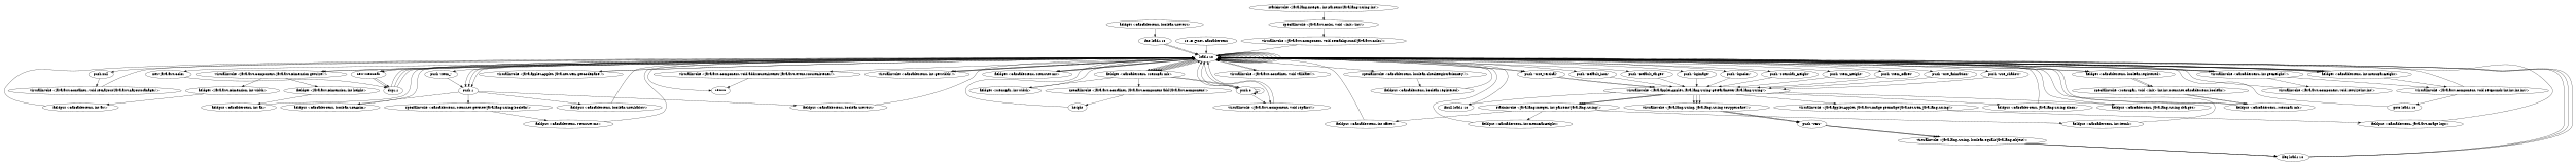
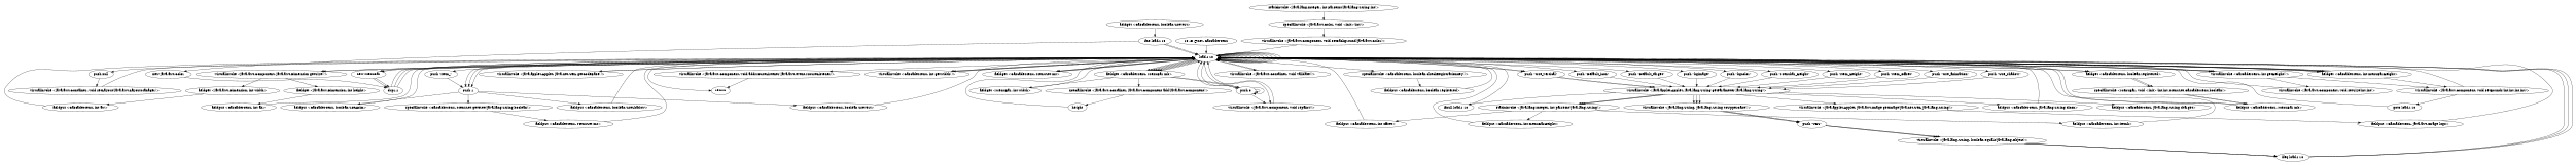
  digraph {
    n1 [label="r0 := @net: CascadeMenu"]
    "load.r r0"
    "specialinvoke <CascadeMenu: boolean checkRegistrationKey()>"
    "virtualinvoke <java.awt.Component: java.awt.Dimension getSize()>"
    "push null"
    "push \"Item_Height\""
    "push \"Item_Offset\""
    "push \"Use_animation\""
    "push 1"
    "push \"Use_shadow\""
    "push \"Use_vertical\""
    "push \"Default_icon\""
    "push \"Default_target\""
    "push \"Item_\""
    "virtualinvoke <java.applet.Applet: java.net.URL getCodeBase()>"
    "push \"bgimage\""
    "new java.awt.Color"
    "push \"bgcolor\""
    "push \"Menubar_Height\""
    "new MenuBar"
    "virtualinvoke <CascadeMenu: int getWidth()>"
    "fieldget <CascadeMenu: int menuBarHeight>"
    "fieldget <CascadeMenu: MenuSet ms>"
    "fieldget <CascadeMenu: boolean registered>"
    "fieldget <CascadeMenu: MenuBar mb>"
    "virtualinvoke <java.awt.Component: void addMouseListener(java.awt.event.MouseListener)>"
    "virtualinvoke <CascadeMenu: int getHeight()>"
    "virtualinvoke <java.awt.Component: void repaint()>"
    "virtualinvoke <java.awt.Container: void validate()>"
    return
    "fieldput <CascadeMenu: boolean registered>"
    "fieldget <java.awt.Dimension: int width>"
    "fieldget <java.awt.Dimension: int height>"
    "virtualinvoke <java.awt.Container: void setLayout(java.awt.LayoutManager)>"
    "virtualinvoke <java.applet.Applet: java.lang.String getParameter(java.lang.String)>"
    "fieldput <CascadeMenu: boolean useAnim>"
    "fieldput <CascadeMenu: boolean useShadow>"
    "fieldput <CascadeMenu: boolean useVert>"
    "specialinvoke <CascadeMenu: MenuSet getTree(java.lang.String,boolean)>"
    "dup1.r"
    "fieldget <CascadeMenu: boolean useVert>"
    "ifne load.r r0"
    "virtualinvoke <java.awt.Component: void setBounds(int,int,int,int)>"
    "specialinvoke <MenuBar: void <init>(int,int,MenuSet,CascadeMenu,boolean)>"
    "push 0"
    "specialinvoke <java.awt.Container: java.awt.Component add(java.awt.Component)>"
    "fieldget <MenuBar: int width>"
    "virtualinvoke <java.awt.Component: void setSize(int,int)>"
    "fieldput <CascadeMenu: int aw>"
    "fieldput <CascadeMenu: int ah>"
    "staticinvoke <java.lang.Integer: int parseInt(java.lang.String)>"
    "virtualinvoke <java.lang.String: java.lang.String toUpperCase()>"
    "ifnull load.r r0"
    "fieldput <CascadeMenu: java.lang.String dicon>"
    "fieldput <CascadeMenu: java.lang.String dtarget>"
    "virtualinvoke <java.applet.Applet: java.awt.Image getImage(java.net.URL,java.lang.String)>"
    "fieldput <CascadeMenu: int itemh>"
    "fieldput <CascadeMenu: int offset>"
    "fieldput <CascadeMenu: int menuBarHeight>"
    "push \"YES\""
    "fieldput <CascadeMenu: java.awt.Image logo>"
    "virtualinvoke <java.lang.String: boolean equals(java.lang.Object)>"
    "ifeq load.r r0"
    "fieldput <CascadeMenu: MenuSet ms>"
    "staticinvoke <java.lang.Integer: int parseInt(java.lang.String,int)>"
    "specialinvoke <java.awt.Color: void <init>(int)>"
    "virtualinvoke <java.awt.Component: void setBackground(java.awt.Color)>"
    "goto load.r r0"
    "fieldput <CascadeMenu: MenuBar mb>"
    n70 [label=height]
    n1 -> "load.r r0"
    "load.r r0" -> "load.r r0"
    "load.r r0" -> "load.r r0"
    "load.r r0" -> "load.r r0"
    "load.r r0" -> "load.r r0"
    "load.r r0" -> "load.r r0"
    "load.r r0" -> "load.r r0"
    "load.r r0" -> "load.r r0"
    "load.r r0" -> "load.r r0"
    "load.r r0" -> "load.r r0"
    "load.r r0" -> "load.r r0"
    "load.r r0" -> "load.r r0"
    "load.r r0" -> "load.r r0"
    "load.r r0" -> "load.r r0"
    "load.r r0" -> "load.r r0"
    "load.r r0" -> "load.r r0"
    "load.r r0" -> "specialinvoke <CascadeMenu: boolean checkRegistrationKey()>"
    "load.r r0" -> "virtualinvoke <java.awt.Component: java.awt.Dimension getSize()>"
    "load.r r0" -> "virtualinvoke <java.awt.Component: java.awt.Dimension getSize()>"
    "load.r r0" -> "push null"
    "load.r r0" -> "push \"Item_Height\""
    "load.r r0" -> "push \"Item_Offset\""
    "load.r r0" -> "push \"Use_animation\""
    "load.r r0" -> "push 1"
    "load.r r0" -> "push 1"
    "load.r r0" -> "push 1"
    "load.r r0" -> "push \"Use_shadow\""
    "load.r r0" -> "push \"Use_vertical\""
    "load.r r0" -> "push \"Use_vertical\""
    "load.r r0" -> "push \"Default_icon\""
    "load.r r0" -> "push \"Default_target\""
    "load.r r0" -> "push \"Item_\""
    "load.r r0" -> "virtualinvoke <java.applet.Applet: java.net.URL getCodeBase()>"
    "load.r r0" -> "push \"bgimage\""
-   "load.r r0" -> "new java.awt.Color"
+   "ifne load.r r0" -> "new java.awt.Color"
    "load.r r0" -> "push \"bgcolor\""
    "load.r r0" -> "push \"Menubar_Height\""
    "load.r r0" -> "new MenuBar"
    "load.r r0" -> "new MenuBar"
    "load.r r0" -> "virtualinvoke <CascadeMenu: int getWidth()>"
    "load.r r0" -> "virtualinvoke <CascadeMenu: int getWidth()>"
    "load.r r0" -> "fieldget <CascadeMenu: int menuBarHeight>"
    "load.r r0" -> "fieldget <CascadeMenu: int menuBarHeight>"
    "load.r r0" -> "fieldget <CascadeMenu: int menuBarHeight>"
    "load.r r0" -> "fieldget <CascadeMenu: int menuBarHeight>"
    "load.r r0" -> "fieldget <CascadeMenu: MenuSet ms>"
    "load.r r0" -> "fieldget <CascadeMenu: MenuSet ms>"
    "load.r r0" -> "fieldget <CascadeMenu: boolean registered>"
    "load.r r0" -> "fieldget <CascadeMenu: boolean registered>"
    "load.r r0" -> "fieldget <CascadeMenu: MenuBar mb>"
    "load.r r0" -> "fieldget <CascadeMenu: MenuBar mb>"
    "load.r r0" -> "fieldget <CascadeMenu: MenuBar mb>"
    "load.r r0" -> "fieldget <CascadeMenu: MenuBar mb>"
    "load.r r0" -> "fieldget <CascadeMenu: MenuBar mb>"
    "load.r r0" -> "fieldget <CascadeMenu: MenuBar mb>"
    "load.r r0" -> "virtualinvoke <java.awt.Component: void addMouseListener(java.awt.event.MouseListener)>"
    "load.r r0" -> "virtualinvoke <CascadeMenu: int getHeight()>"
    "load.r r0" -> "virtualinvoke <CascadeMenu: int getHeight()>"
    "load.r r0" -> "virtualinvoke <CascadeMenu: int getHeight()>"
    "load.r r0" -> "virtualinvoke <java.awt.Component: void repaint()>"
    "load.r r0" -> "virtualinvoke <java.awt.Container: void validate()>"
    "load.r r0" -> return
    "specialinvoke <CascadeMenu: boolean checkRegistrationKey()>" -> "fieldput <CascadeMenu: boolean registered>"
    "virtualinvoke <java.awt.Component: java.awt.Dimension getSize()>" -> "fieldget <java.awt.Dimension: int width>"
    "virtualinvoke <java.awt.Component: java.awt.Dimension getSize()>" -> "fieldget <java.awt.Dimension: int height>"
    "push null" -> "virtualinvoke <java.awt.Container: void setLayout(java.awt.LayoutManager)>"
    "push \"Item_Height\"" -> "virtualinvoke <java.applet.Applet: java.lang.String getParameter(java.lang.String)>"
    "push \"Item_Offset\"" -> "virtualinvoke <java.applet.Applet: java.lang.String getParameter(java.lang.String)>"
    "push \"Use_animation\"" -> "virtualinvoke <java.applet.Applet: java.lang.String getParameter(java.lang.String)>"
    "push 1" -> "fieldput <CascadeMenu: boolean useAnim>"
    "push 1" -> "fieldput <CascadeMenu: boolean useShadow>"
    "push 1" -> "fieldput <CascadeMenu: boolean useVert>"
    "push 1" -> "specialinvoke <CascadeMenu: MenuSet getTree(java.lang.String,boolean)>"
    "push \"Use_shadow\"" -> "virtualinvoke <java.applet.Applet: java.lang.String getParameter(java.lang.String)>"
    "push \"Use_vertical\"" -> "virtualinvoke <java.applet.Applet: java.lang.String getParameter(java.lang.String)>"
    "push \"Use_vertical\"" -> "virtualinvoke <java.applet.Applet: java.lang.String getParameter(java.lang.String)>"
    "push \"Default_icon\"" -> "virtualinvoke <java.applet.Applet: java.lang.String getParameter(java.lang.String)>"
    "push \"Default_target\"" -> "virtualinvoke <java.applet.Applet: java.lang.String getParameter(java.lang.String)>"
    "push \"Item_\"" -> "push 1"
    "virtualinvoke <java.applet.Applet: java.net.URL getCodeBase()>" -> "load.r r0"
    "push \"bgimage\"" -> "virtualinvoke <java.applet.Applet: java.lang.String getParameter(java.lang.String)>"
    "new java.awt.Color" -> "dup1.r"
    "push \"bgcolor\"" -> "virtualinvoke <java.applet.Applet: java.lang.String getParameter(java.lang.String)>"
    "push \"Menubar_Height\"" -> "virtualinvoke <java.applet.Applet: java.lang.String getParameter(java.lang.String)>"
    "new MenuBar" -> "dup1.r"
    "new MenuBar" -> "dup1.r"
    "virtualinvoke <CascadeMenu: int getWidth()>" -> "load.r r0"
    "virtualinvoke <CascadeMenu: int getWidth()>" -> "load.r r0"
    "fieldget <CascadeMenu: int menuBarHeight>" -> "load.r r0"
    "fieldget <CascadeMenu: int menuBarHeight>" -> "load.r r0"
    "fieldget <CascadeMenu: int menuBarHeight>" -> "load.r r0"
    "fieldget <CascadeMenu: int menuBarHeight>" -> "virtualinvoke <java.awt.Component: void setBounds(int,int,int,int)>"
    "fieldget <CascadeMenu: MenuSet ms>" -> "load.r r0"
    "fieldget <CascadeMenu: MenuSet ms>" -> "load.r r0"
    "fieldget <CascadeMenu: boolean registered>" -> "specialinvoke <MenuBar: void <init>(int,int,MenuSet,CascadeMenu,boolean)>"
    "fieldget <CascadeMenu: boolean registered>" -> "specialinvoke <MenuBar: void <init>(int,int,MenuSet,CascadeMenu,boolean)>"
    "fieldget <CascadeMenu: MenuBar mb>" -> "load.r r0"
    "fieldget <CascadeMenu: MenuBar mb>" -> "push 0"
    "fieldget <CascadeMenu: MenuBar mb>" -> "push 0"
    "fieldget <CascadeMenu: MenuBar mb>" -> "specialinvoke <java.awt.Container: java.awt.Component add(java.awt.Component)>"
    "fieldget <CascadeMenu: MenuBar mb>" -> "fieldget <MenuBar: int width>"
    "virtualinvoke <java.awt.Component: void addMouseListener(java.awt.event.MouseListener)>" -> return
    "virtualinvoke <CascadeMenu: int getHeight()>" -> "load.r r0"
    "virtualinvoke <CascadeMenu: int getHeight()>" -> "virtualinvoke <java.awt.Component: void setBounds(int,int,int,int)>"
    "virtualinvoke <CascadeMenu: int getHeight()>" -> "virtualinvoke <java.awt.Component: void setSize(int,int)>"
    "virtualinvoke <java.awt.Component: void repaint()>" -> "load.r r0"
    "virtualinvoke <java.awt.Container: void validate()>" -> "load.r r0"
    "fieldput <CascadeMenu: boolean registered>" -> "load.r r0"
    "fieldget <java.awt.Dimension: int width>" -> "fieldput <CascadeMenu: int aw>"
    "fieldget <java.awt.Dimension: int height>" -> "fieldput <CascadeMenu: int ah>"
    "virtualinvoke <java.awt.Container: void setLayout(java.awt.LayoutManager)>" -> "load.r r0"
    "virtualinvoke <java.applet.Applet: java.lang.String getParameter(java.lang.String)>" -> "staticinvoke <java.lang.Integer: int parseInt(java.lang.String)>"
    "virtualinvoke <java.applet.Applet: java.lang.String getParameter(java.lang.String)>" -> "staticinvoke <java.lang.Integer: int parseInt(java.lang.String)>"
    "virtualinvoke <java.applet.Applet: java.lang.String getParameter(java.lang.String)>" -> "staticinvoke <java.lang.Integer: int parseInt(java.lang.String)>"
    "virtualinvoke <java.applet.Applet: java.lang.String getParameter(java.lang.String)>" -> "virtualinvoke <java.lang.String: java.lang.String toUpperCase()>"
    "virtualinvoke <java.applet.Applet: java.lang.String getParameter(java.lang.String)>" -> "virtualinvoke <java.lang.String: java.lang.String toUpperCase()>"
    "virtualinvoke <java.applet.Applet: java.lang.String getParameter(java.lang.String)>" -> "virtualinvoke <java.lang.String: java.lang.String toUpperCase()>"
    "virtualinvoke <java.applet.Applet: java.lang.String getParameter(java.lang.String)>" -> "ifnull load.r r0"
    "virtualinvoke <java.applet.Applet: java.lang.String getParameter(java.lang.String)>" -> "fieldput <CascadeMenu: java.lang.String dicon>"
    "virtualinvoke <java.applet.Applet: java.lang.String getParameter(java.lang.String)>" -> "fieldput <CascadeMenu: java.lang.String dtarget>"
    "virtualinvoke <java.applet.Applet: java.lang.String getParameter(java.lang.String)>" -> "virtualinvoke <java.applet.Applet: java.awt.Image getImage(java.net.URL,java.lang.String)>"
    "fieldput <CascadeMenu: boolean useAnim>" -> "load.r r0"
    "fieldput <CascadeMenu: boolean useShadow>" -> "load.r r0"
    "fieldput <CascadeMenu: boolean useVert>" -> "load.r r0"
    "specialinvoke <CascadeMenu: MenuSet getTree(java.lang.String,boolean)>" -> "fieldput <CascadeMenu: MenuSet ms>"
    "dup1.r" -> "load.r r0"
    "dup1.r" -> "load.r r0"
    "dup1.r" -> "load.r r0"
    "fieldget <CascadeMenu: boolean useVert>" -> "ifne load.r r0"
    "ifne load.r r0" -> "load.r r0"
    "ifne load.r r0" -> "load.r r0"
    "virtualinvoke <java.awt.Component: void setBounds(int,int,int,int)>" -> "load.r r0"
    "virtualinvoke <java.awt.Component: void setBounds(int,int,int,int)>" -> "goto load.r r0"
    "specialinvoke <MenuBar: void <init>(int,int,MenuSet,CascadeMenu,boolean)>" -> "fieldput <CascadeMenu: MenuBar mb>"
    "specialinvoke <MenuBar: void <init>(int,int,MenuSet,CascadeMenu,boolean)>" -> "fieldput <CascadeMenu: MenuBar mb>"
    "push 0" -> "load.r r0"
    "push 0" -> "load.r r0"
    "push 0" -> "virtualinvoke <java.awt.Component: void repaint()>"
    "push 0" -> "push 0"
    "push 0" -> "push 0"
    "specialinvoke <java.awt.Container: java.awt.Component add(java.awt.Component)>" -> n70
    "fieldget <MenuBar: int width>" -> "load.r r0"
    "virtualinvoke <java.awt.Component: void setSize(int,int)>" -> "load.r r0"
    "fieldput <CascadeMenu: int aw>" -> "load.r r0"
    "fieldput <CascadeMenu: int ah>" -> "load.r r0"
    "staticinvoke <java.lang.Integer: int parseInt(java.lang.String)>" -> "fieldput <CascadeMenu: int itemh>"
    "staticinvoke <java.lang.Integer: int parseInt(java.lang.String)>" -> "fieldput <CascadeMenu: int offset>"
    "staticinvoke <java.lang.Integer: int parseInt(java.lang.String)>" -> "fieldput <CascadeMenu: int menuBarHeight>"
    "virtualinvoke <java.lang.String: java.lang.String toUpperCase()>" -> "push \"YES\""
    "virtualinvoke <java.lang.String: java.lang.String toUpperCase()>" -> "push \"YES\""
    "virtualinvoke <java.lang.String: java.lang.String toUpperCase()>" -> "push \"YES\""
    "ifnull load.r r0" -> "load.r r0"
    "fieldput <CascadeMenu: java.lang.String dicon>" -> "load.r r0"
-   "fieldput <CascadeMenu: java.lang.String dtarget>" -> "load.r r0"
    "virtualinvoke <java.applet.Applet: java.awt.Image getImage(java.net.URL,java.lang.String)>" -> "fieldput <CascadeMenu: java.awt.Image logo>"
    "fieldput <CascadeMenu: int itemh>" -> "load.r r0"
    "fieldput <CascadeMenu: int offset>" -> "load.r r0"
    "fieldput <CascadeMenu: int menuBarHeight>" -> "load.r r0"
    "push \"YES\"" -> "virtualinvoke <java.lang.String: boolean equals(java.lang.Object)>"
    "push \"YES\"" -> "virtualinvoke <java.lang.String: boolean equals(java.lang.Object)>"
    "push \"YES\"" -> "virtualinvoke <java.lang.String: boolean equals(java.lang.Object)>"
    "fieldput <CascadeMenu: java.awt.Image logo>" -> "load.r r0"
    "virtualinvoke <java.lang.String: boolean equals(java.lang.Object)>" -> "ifeq load.r r0"
    "virtualinvoke <java.lang.String: boolean equals(java.lang.Object)>" -> "ifeq load.r r0"
    "virtualinvoke <java.lang.String: boolean equals(java.lang.Object)>" -> "ifeq load.r r0"
    "ifeq load.r r0" -> "load.r r0"
    "ifeq load.r r0" -> "load.r r0"
    "ifeq load.r r0" -> "load.r r0"
    "fieldput <CascadeMenu: MenuSet ms>" -> "load.r r0"
    "staticinvoke <java.lang.Integer: int parseInt(java.lang.String,int)>" -> "specialinvoke <java.awt.Color: void <init>(int)>"
    "specialinvoke <java.awt.Color: void <init>(int)>" -> "virtualinvoke <java.awt.Component: void setBackground(java.awt.Color)>"
    "virtualinvoke <java.awt.Component: void setBackground(java.awt.Color)>" -> "load.r r0"
    "goto load.r r0" -> "load.r r0"
    "fieldput <CascadeMenu: MenuBar mb>" -> "load.r r0"
    "fieldput <CascadeMenu: MenuBar mb>" -> "load.r r0"
    n70 -> "load.r r0"
  }
